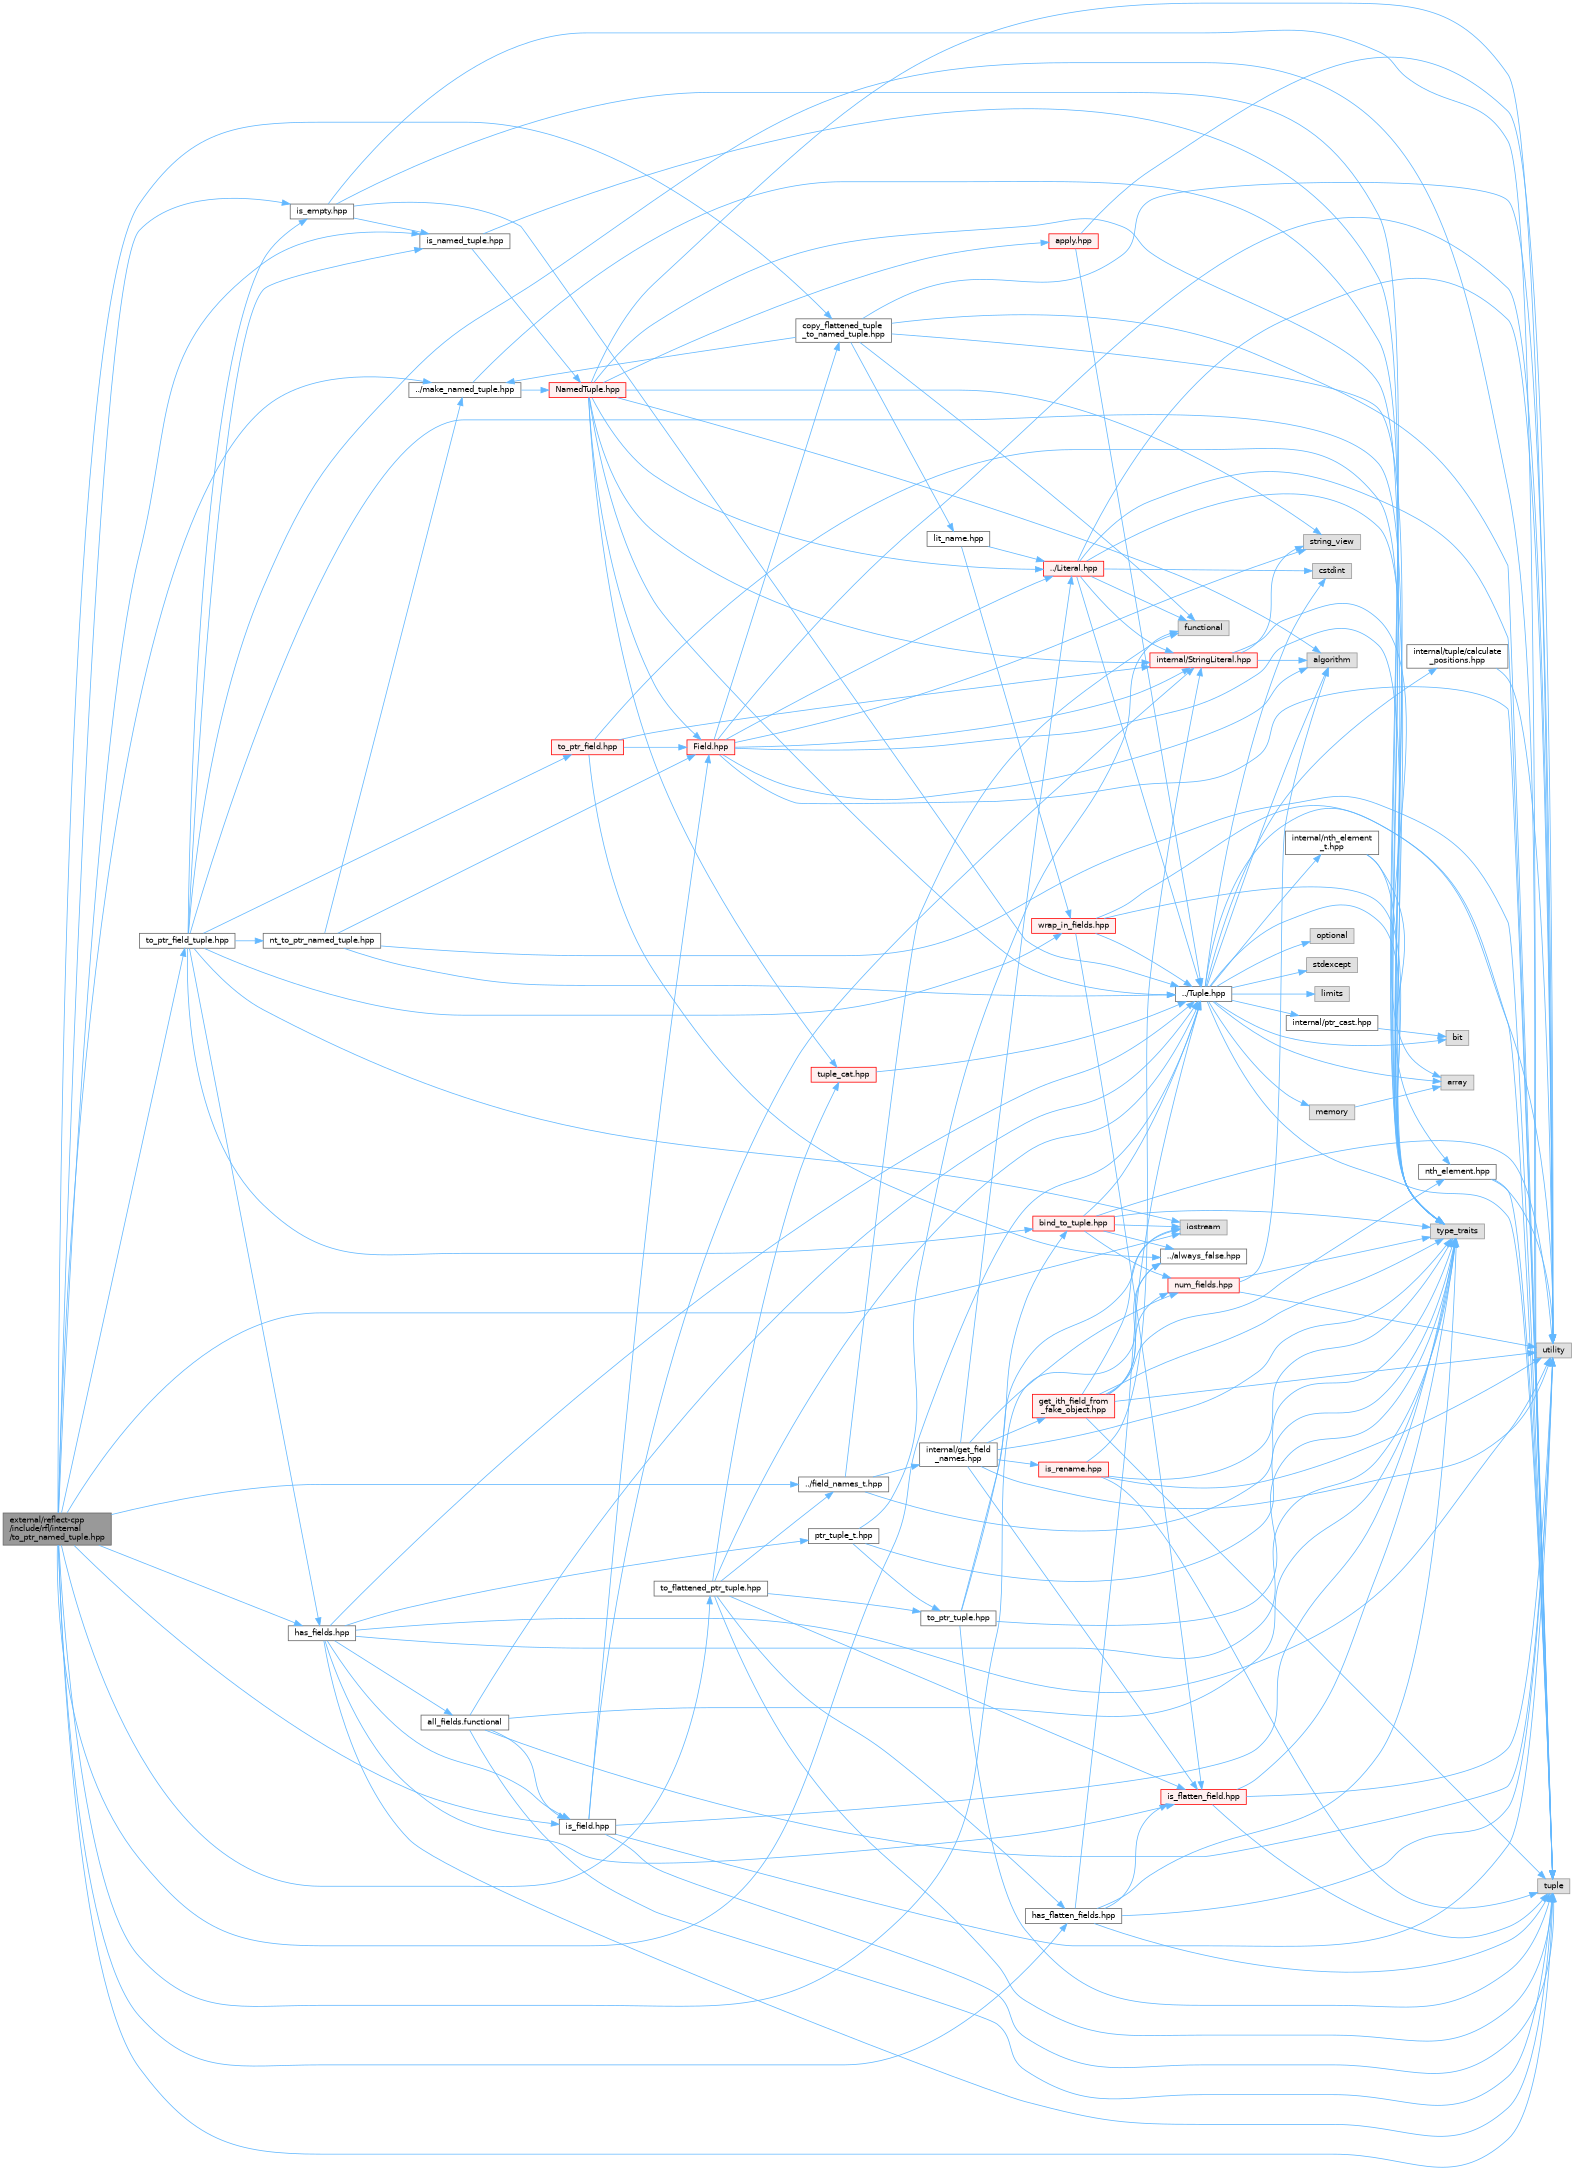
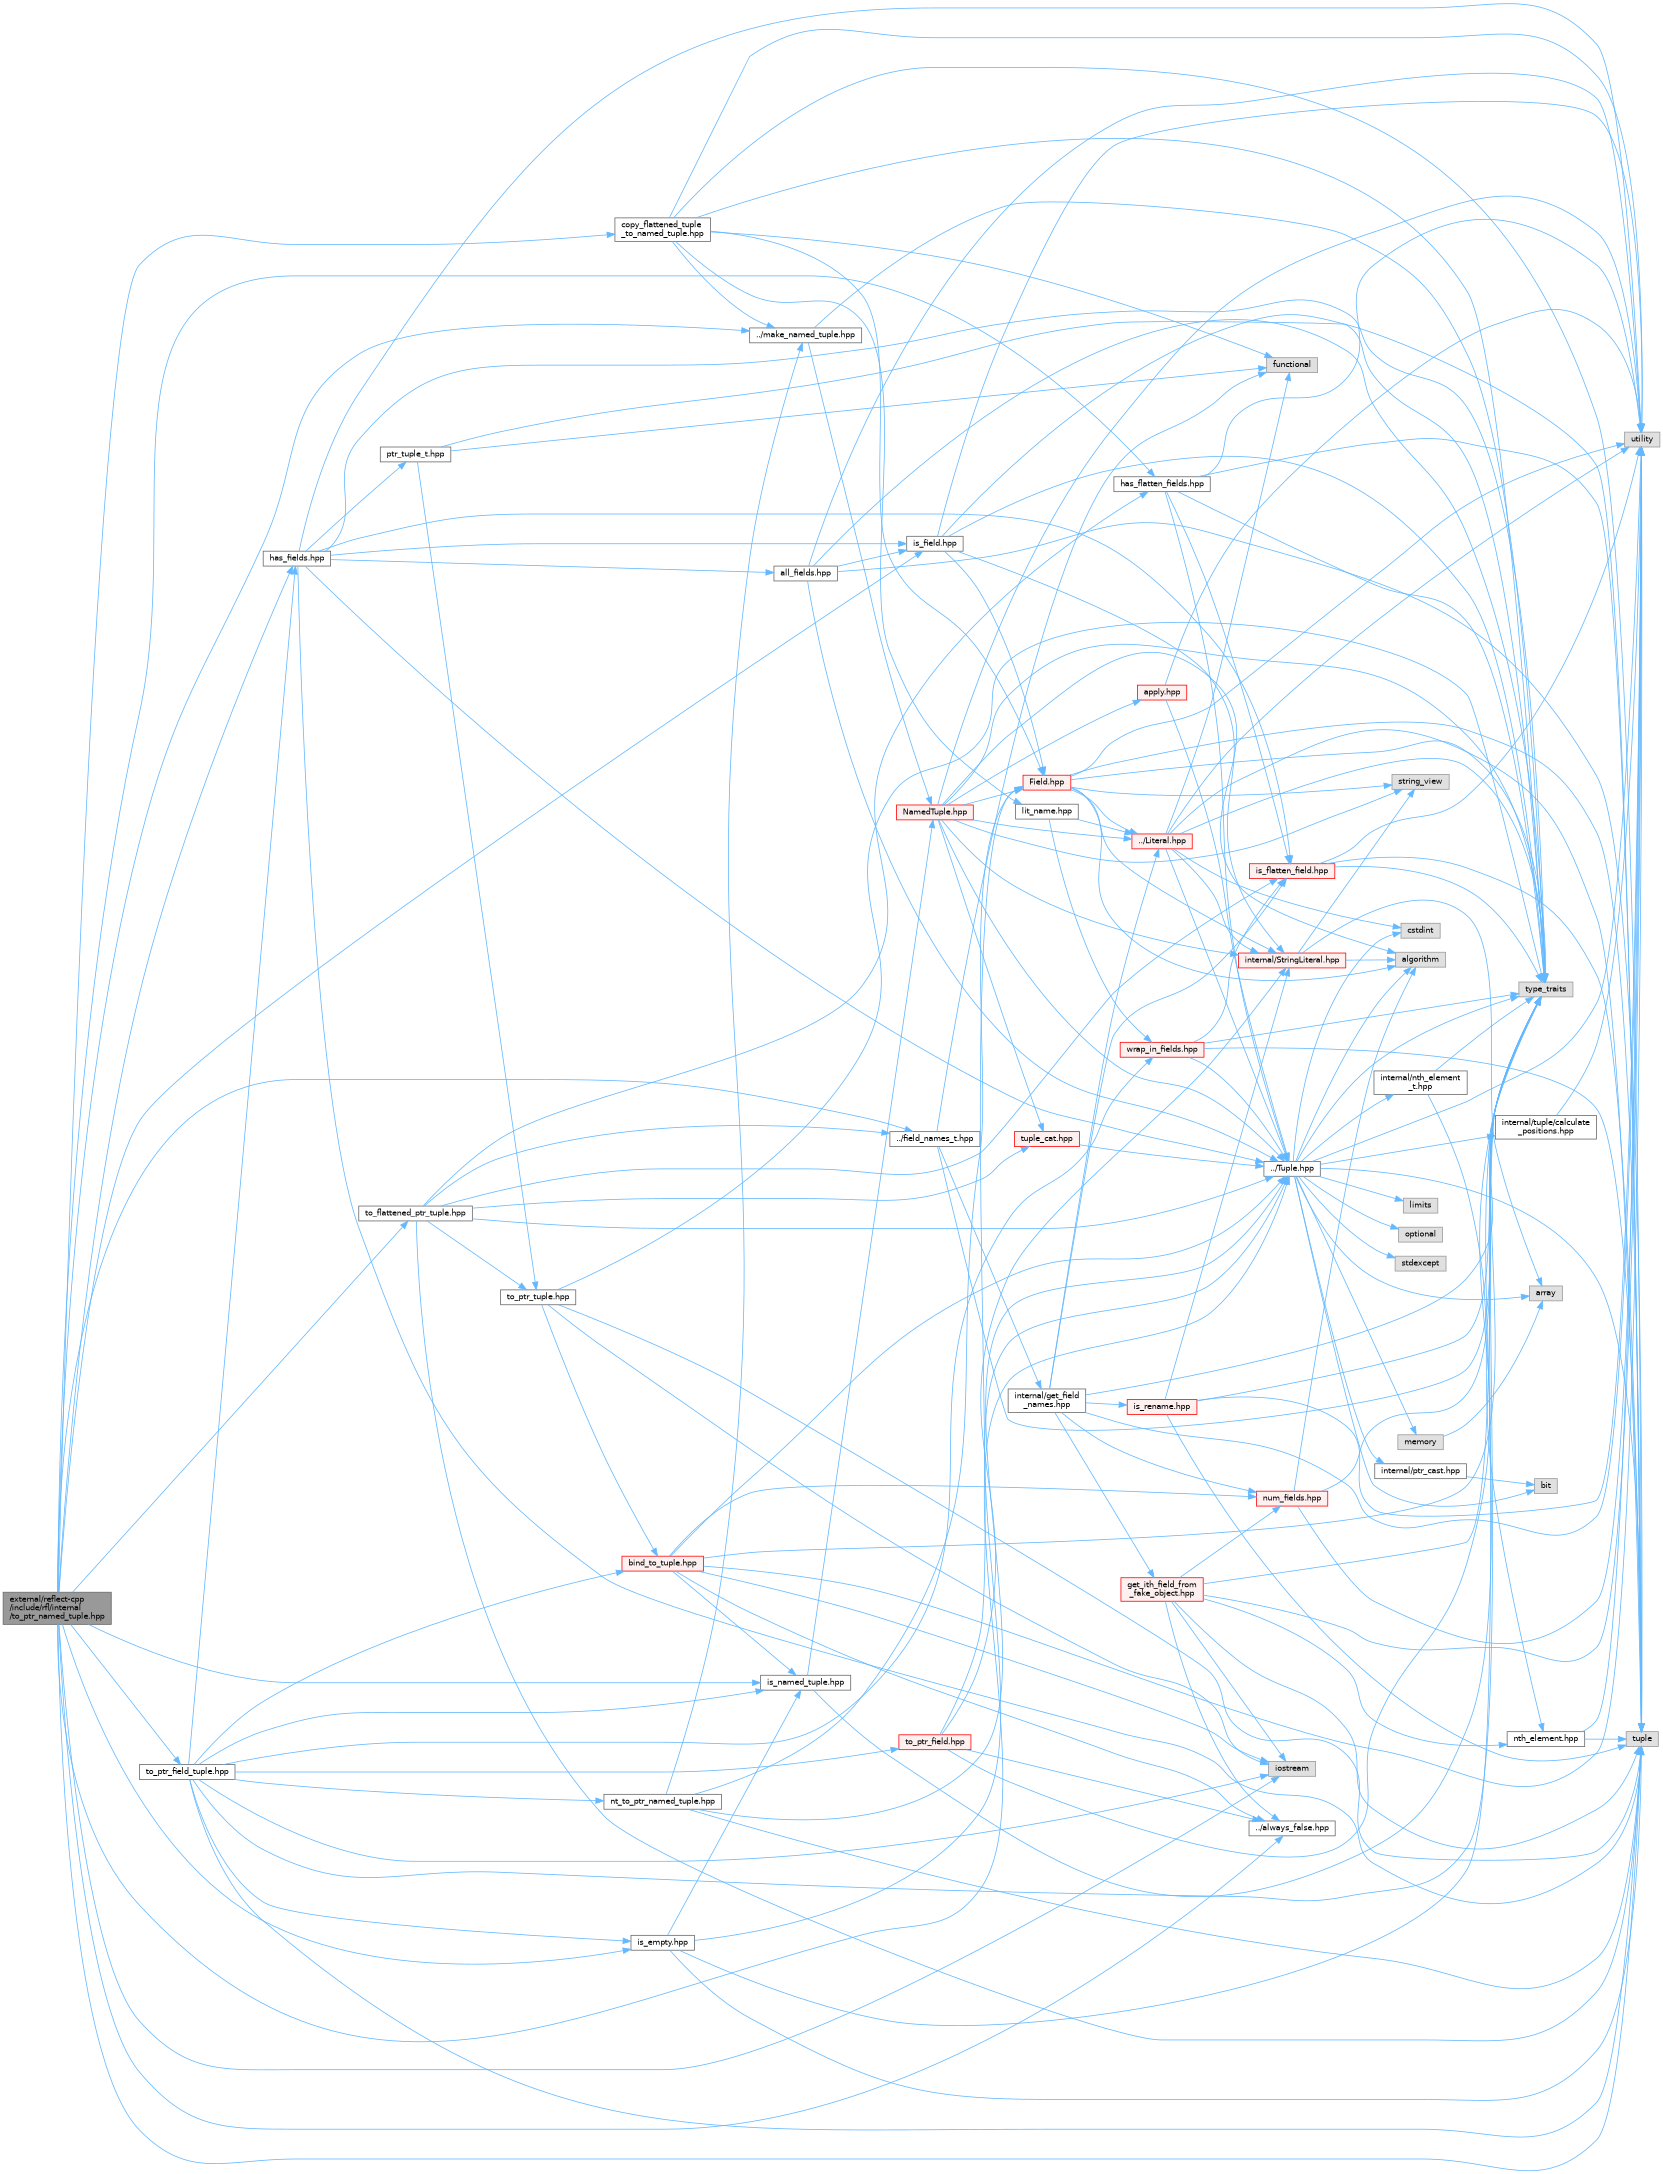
  digraph {
    rankdir=LR
    node [color=grey40 fillcolor=white fontname=Helvetica fontsize=10 shape=box style=filled]
    edge [color=steelblue1 fontname=Helvetica fontsize=10 labelfontname=Helvetica labelfontsize=10 style=solid]
    n1 [color=gray40 fillcolor=grey60 fontcolor=black height=0.2 label="external/reflect-cpp\l/include/rfl/internal\l/to_ptr_named_tuple.hpp" width=0.4]
    n2 [color=grey60 fillcolor="#E0E0E0" height=0.2 label=iostream width=0.4]
    n3 [color=grey60 fillcolor="#E0E0E0" height=0.2 label=tuple width=0.4]
    n4 [height=0.2 label="../Tuple.hpp" width=0.4]
    n5 [height=0.2 label="../always_false.hpp" width=0.4]
    n6 [height=0.2 label="../field_names_t.hpp" width=0.4]
    n7 [height=0.2 label="../make_named_tuple.hpp" width=0.4]
    n8 [height=0.2 label="copy_flattened_tuple\l_to_named_tuple.hpp" width=0.4]
    n9 [height=0.2 label="has_fields.hpp" width=0.4]
    n10 [height=0.2 label="is_field.hpp" width=0.4]
    n11 [height=0.2 label="is_named_tuple.hpp" width=0.4]
    n12 [height=0.2 label="has_flatten_fields.hpp" width=0.4]
    n13 [height=0.2 label="is_empty.hpp" width=0.4]
    n14 [height=0.2 label="to_flattened_ptr_tuple.hpp" width=0.4]
    n15 [height=0.2 label="to_ptr_field_tuple.hpp" width=0.4]
    n16 [color=grey60 fillcolor="#E0E0E0" height=0.2 label=algorithm width=0.4]
    n17 [color=grey60 fillcolor="#E0E0E0" height=0.2 label=array width=0.4]
    n18 [color=grey60 fillcolor="#E0E0E0" height=0.2 label=bit width=0.4]
    n19 [color=grey60 fillcolor="#E0E0E0" height=0.2 label=cstdint width=0.4]
    n20 [color=grey60 fillcolor="#E0E0E0" height=0.2 label=limits width=0.4]
    n21 [color=grey60 fillcolor="#E0E0E0" height=0.2 label=memory width=0.4]
    n22 [color=grey60 fillcolor="#E0E0E0" height=0.2 label=optional width=0.4]
    n23 [color=grey60 fillcolor="#E0E0E0" height=0.2 label=stdexcept width=0.4]
    n24 [color=grey60 fillcolor="#E0E0E0" height=0.2 label=type_traits width=0.4]
    n25 [color=grey60 fillcolor="#E0E0E0" height=0.2 label=utility width=0.4]
    n26 [height=0.2 label="internal/nth_element\l_t.hpp" width=0.4]
    n27 [height=0.2 label="internal/ptr_cast.hpp" width=0.4]
    n28 [height=0.2 label="internal/tuple/calculate\l_positions.hpp" width=0.4]
    n29 [color=grey60 fillcolor="#E0E0E0" height=0.2 label=functional width=0.4]
    n30 [height=0.2 label="internal/get_field\l_names.hpp" width=0.4]
    n31 [color=red fillcolor="#FFF0F0" height=0.2 label="NamedTuple.hpp" width=0.4]
    n32 [color=red fillcolor="#FFF0F0" height=0.2 label="Field.hpp" width=0.4]
    n33 [height=0.2 label="lit_name.hpp" width=0.4]
    n34 [color=red fillcolor="#FFF0F0" height=0.2 label="is_flatten_field.hpp" width=0.4]
-   n35 [height=0.2 label="all_fields.functional" width=0.4]
+   n35 [height=0.2 label="all_fields.hpp" width=0.4]
    n36 [height=0.2 label="ptr_tuple_t.hpp" width=0.4]
    n37 [color=red fillcolor="#FFF0F0" height=0.2 label="internal/StringLiteral.hpp" width=0.4]
    n38 [color=red fillcolor="#FFF0F0" height=0.2 label="tuple_cat.hpp" width=0.4]
    n39 [height=0.2 label="to_ptr_tuple.hpp" width=0.4]
    n40 [color=red fillcolor="#FFF0F0" height=0.2 label="bind_to_tuple.hpp" width=0.4]
    n41 [height=0.2 label="nt_to_ptr_named_tuple.hpp" width=0.4]
    n42 [color=red fillcolor="#FFF0F0" height=0.2 label="to_ptr_field.hpp" width=0.4]
    n43 [color=red fillcolor="#FFF0F0" height=0.2 label="wrap_in_fields.hpp" width=0.4]
    n44 [height=0.2 label="nth_element.hpp" width=0.4]
    n45 [color=red fillcolor="#FFF0F0" height=0.2 label="../Literal.hpp" width=0.4]
    n46 [color=red fillcolor="#FFF0F0" height=0.2 label="get_ith_field_from\l_fake_object.hpp" width=0.4]
    n47 [color=red fillcolor="#FFF0F0" height=0.2 label="num_fields.hpp" width=0.4]
    n48 [color=red fillcolor="#FFF0F0" height=0.2 label="is_rename.hpp" width=0.4]
    n49 [color=grey60 fillcolor="#E0E0E0" height=0.2 label=string_view width=0.4]
    n50 [color=red fillcolor="#FFF0F0" height=0.2 label="apply.hpp" width=0.4]
    n1 -> n2
    n1 -> n3
    n1 -> n4
    n1 -> n5
    n1 -> n6
    n1 -> n7
    n1 -> n8
    n1 -> n9
    n1 -> n10
    n1 -> n11
    n1 -> n12
    n1 -> n13
    n1 -> n14
    n1 -> n15
    n4 -> n3
    n4 -> n16
    n4 -> n17
    n4 -> n18
    n4 -> n19
    n4 -> n20
    n4 -> n21
    n4 -> n22
    n4 -> n23
    n4 -> n24
    n4 -> n25
    n4 -> n26
    n4 -> n27
    n4 -> n28
    n6 -> n24
    n6 -> n29
    n6 -> n30
    n7 -> n24
    n7 -> n31
    n8 -> n3
    n8 -> n7
    n8 -> n24
    n8 -> n25
    n8 -> n29
-   n32 -> n8
+   n8 -> n32
    n8 -> n33
    n9 -> n3
    n9 -> n4
    n9 -> n10
    n9 -> n24
    n9 -> n25
    n9 -> n34
    n9 -> n35
    n9 -> n36
    n10 -> n3
    n10 -> n24
    n10 -> n25
    n10 -> n32
    n10 -> n37
    n11 -> n24
    n11 -> n31
    n12 -> n3
    n12 -> n4
    n12 -> n24
    n12 -> n25
    n12 -> n34
    n13 -> n3
    n13 -> n4
    n13 -> n11
    n13 -> n24
    n14 -> n3
    n14 -> n4
    n14 -> n6
    n14 -> n12
    n14 -> n34
    n14 -> n38
    n14 -> n39
    n15 -> n2
    n15 -> n3
    n15 -> n9
    n15 -> n11
    n15 -> n13
    n15 -> n24
    n15 -> n40
    n15 -> n41
    n15 -> n42
    n15 -> n43
    n21 -> n17
    n26 -> n24
    n26 -> n44
    n27 -> n18
    n28 -> n25
    n30 -> n24
    n30 -> n25
    n30 -> n34
    n30 -> n45
    n30 -> n46
    n30 -> n47
    n30 -> n48
    n31 -> n4
    n31 -> n16
    n31 -> n24
    n31 -> n25
    n31 -> n32
    n31 -> n37
    n31 -> n38
    n31 -> n45
    n31 -> n49
    n31 -> n50
    n32 -> n3
    n32 -> n16
    n32 -> n24
    n32 -> n25
    n32 -> n37
    n32 -> n45
    n32 -> n49
    n33 -> n43
    n33 -> n45
    n34 -> n3
    n34 -> n24
    n34 -> n25
    n35 -> n3
    n35 -> n4
    n35 -> n10
    n35 -> n24
    n35 -> n25
    n36 -> n24
    n36 -> n29
    n36 -> n39
    n37 -> n16
    n37 -> n17
    n37 -> n49
    n38 -> n4
    n39 -> n2
    n39 -> n3
    n39 -> n24
    n39 -> n40
    n40 -> n2
    n40 -> n4
    n40 -> n5
+   n40 -> n11
    n40 -> n24
    n40 -> n25
    n40 -> n47
    n41 -> n3
    n41 -> n4
    n41 -> n7
    n41 -> n32
    n42 -> n5
    n42 -> n24
    n42 -> n32
    n42 -> n37
    n43 -> n3
    n43 -> n4
    n43 -> n24
    n43 -> n34
    n44 -> n3
    n44 -> n25
    n45 -> n3
    n45 -> n4
    n45 -> n19
    n45 -> n24
    n45 -> n25
    n45 -> n29
    n45 -> n37
    n46 -> n2
    n46 -> n3
    n46 -> n5
    n46 -> n24
    n46 -> n25
    n46 -> n44
    n46 -> n47
    n47 -> n16
    n47 -> n24
    n47 -> n25
    n48 -> n3
    n48 -> n24
    n48 -> n25
    n48 -> n37
    n50 -> n4
    n50 -> n25
  }
